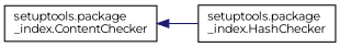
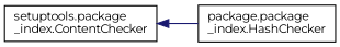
  digraph {
    rankdir=LR
    fontname=Montserrat
    node [color=black fillcolor=white fontname=Montserrat fontsize=10 shape=record style=filled]
    n1 [height=0.2 label="setuptools.package\l_index.ContentChecker" width=0.4]
-   n2 [height=0.2 label="setuptools.package\l_index.HashChecker" width=0.4]
+   n2 [height=0.2 label="package.package\l_index.HashChecker" width=0.4]
    n1 -> n2 [color=midnightblue dir=back fontname=Montserrat fontsize=10 labelfontname=Helvetica labelfontsize=10 style=solid]
  }
